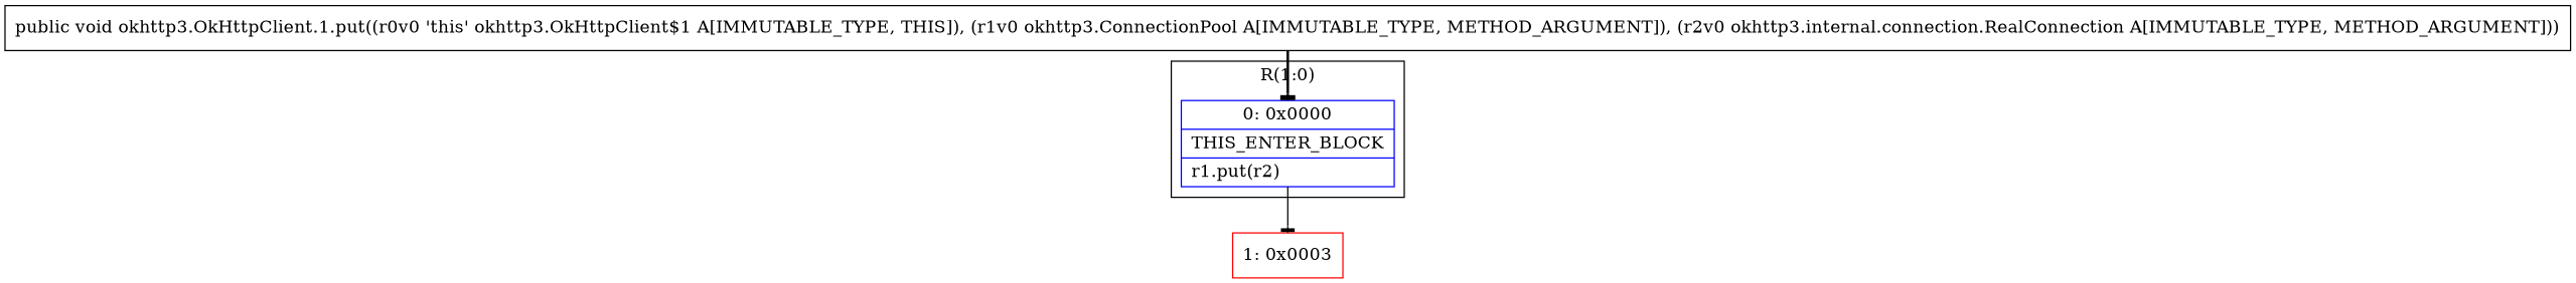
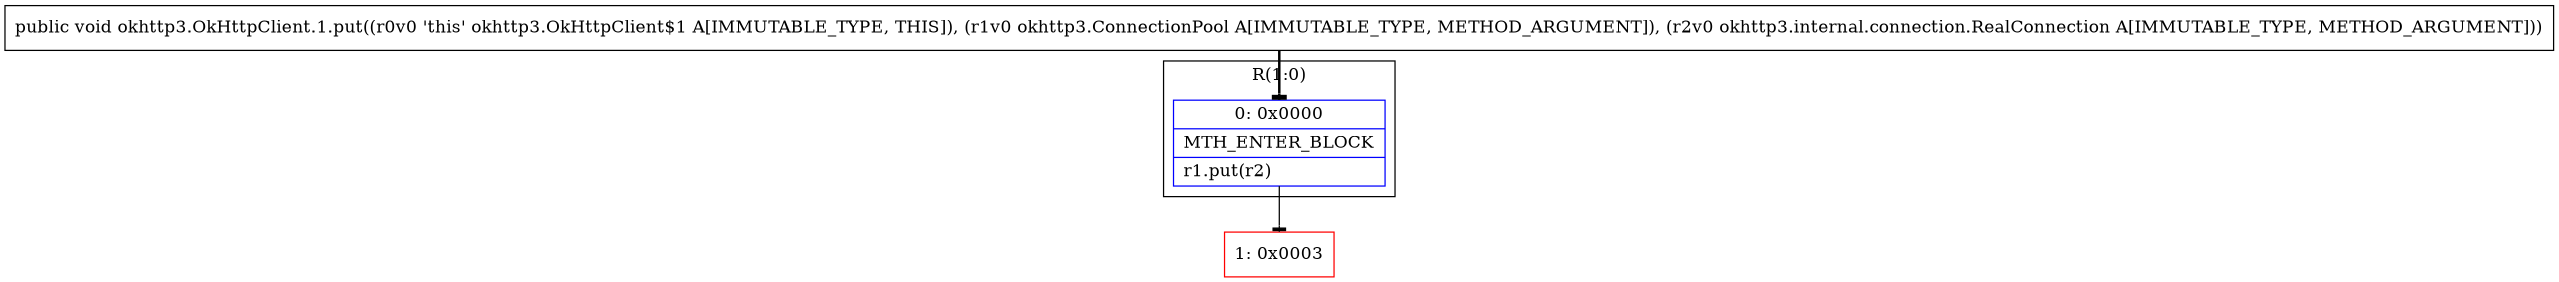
  digraph {
    node [shape=record]
    edge [arrowhead=tee]
-   n1 [color=blue label="{0\:\ 0x0000|THIS_ENTER_BLOCK\l|r1.put(r2)\l}"]
+   n1 [color=blue label="{0\:\ 0x0000|MTH_ENTER_BLOCK\l|r1.put(r2)\l}"]
    n2 [color=red label="{1\:\ 0x0003}"]
    n3 [label="{public void okhttp3.OkHttpClient.1.put((r0v0 'this' okhttp3.OkHttpClient$1 A[IMMUTABLE_TYPE, THIS]), (r1v0 okhttp3.ConnectionPool A[IMMUTABLE_TYPE, METHOD_ARGUMENT]), (r2v0 okhttp3.internal.connection.RealConnection A[IMMUTABLE_TYPE, METHOD_ARGUMENT])) }"]
    subgraph cluster_1 {
      label="R(1:0)"
      n1
    }
    n1 -> n2 [style=solid]
    n3 -> n1 [style=bold]
  }
